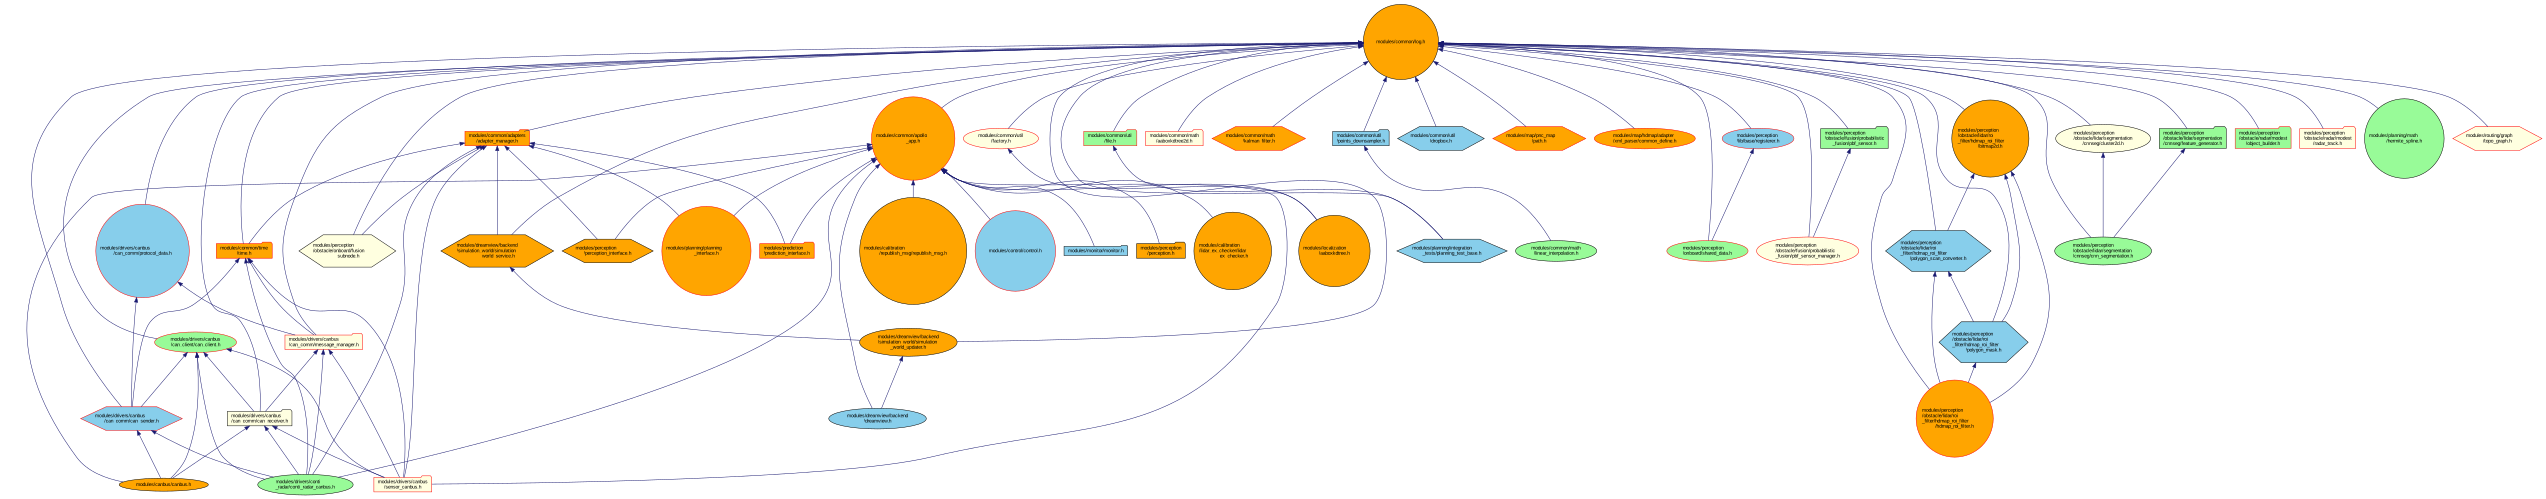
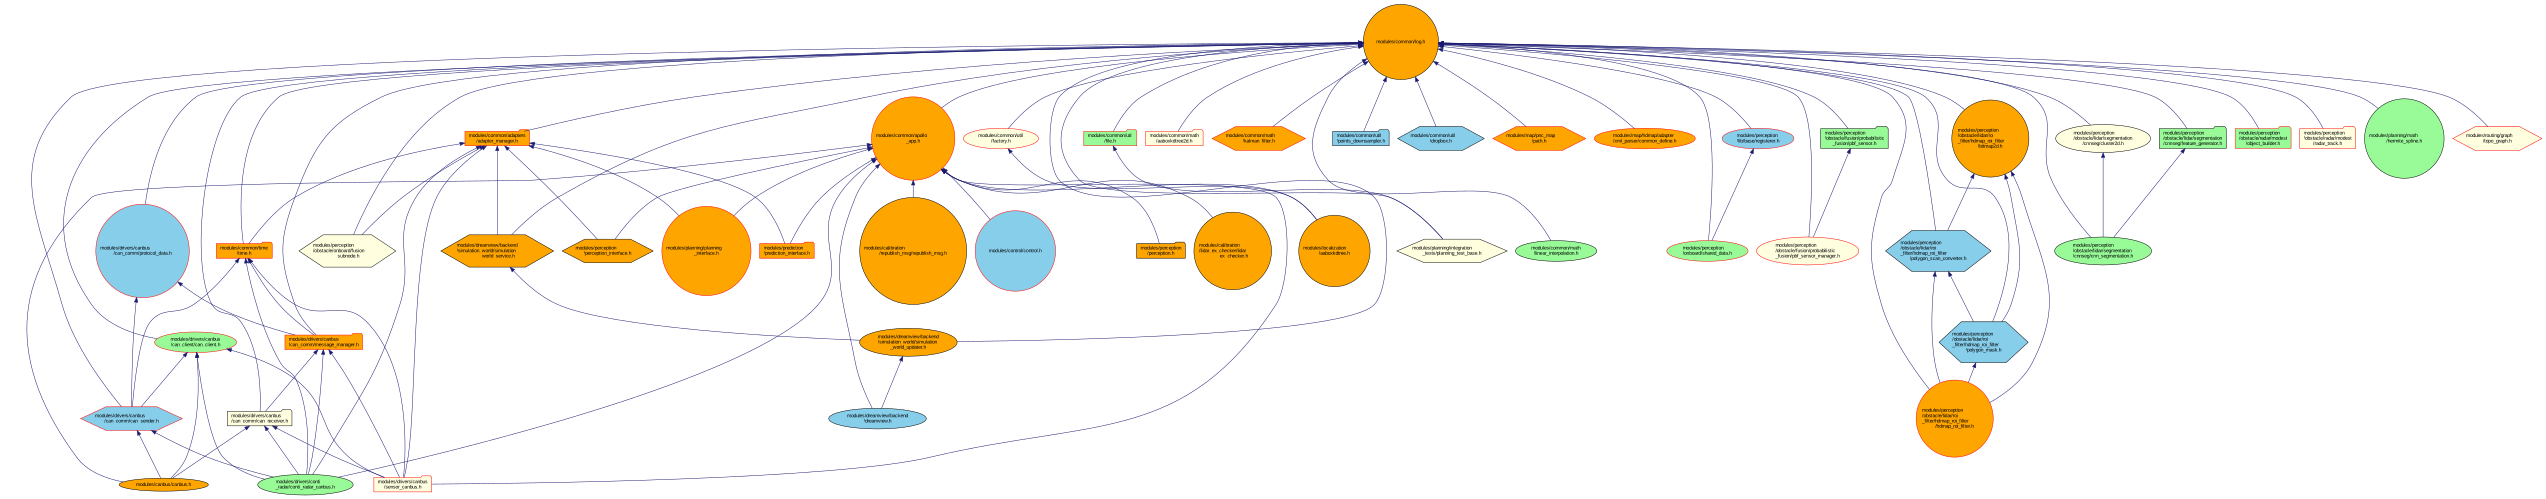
  digraph {
    fontname="Liberation Sans"
    node [color=black fillcolor=orange fontname="Liberation Sans" fontsize=10 shape=folder style=filled]
    edge [color=midnightblue dir=back fontname="Liberation Sans" fontsize=10 labelfontname=Helvetica labelfontsize=10 style=solid]
    n1 [fontcolor=black height=0.2 label="modules/common/log.h" shape=circle width=0.4]
    n2 [color=red height=0.2 label="modules/common/apollo\l_app.h" shape=circle width=0.4]
    n3 [color=red fillcolor=skyblue height=0.2 label="modules/drivers/canbus\l/can_comm/can_sender.h" shape=hexagon width=0.4]
    n4 [color=red height=0.2 label="modules/common/time\l/time.h" width=0.4]
-   n5 [color=red fillcolor=lightyellow height=0.2 label="modules/drivers/canbus\l/can_comm/message_manager.h" width=0.4]
+   n5 [color=red height=0.2 label="modules/drivers/canbus\l/can_comm/message_manager.h" width=0.4]
    n6 [fillcolor=lightyellow height=0.2 label="modules/drivers/canbus\l/can_comm/can_receiver.h" width=0.4]
    n7 [color=red fillcolor=palegreen height=0.2 label="modules/drivers/canbus\l/can_client/can_client.h" shape=ellipse width=0.4]
    n8 [color=red fillcolor=skyblue height=0.2 label="modules/drivers/canbus\l/can_comm/protocol_data.h" shape=circle width=0.4]
    n9 [color=red fillcolor=lightyellow height=0.2 label="modules/common/util\l/factory.h" shape=ellipse width=0.4]
    n10 [color=red fillcolor=palegreen height=0.2 label="modules/common/util\l/file.h" width=0.4]
-   n11 [fillcolor=skyblue height=0.2 label="modules/planning/integration\l_tests/planning_test_base.h" shape=hexagon width=0.4]
+   n11 [fillcolor=lightyellow height=0.2 label="modules/planning/integration\l_tests/planning_test_base.h" shape=hexagon width=0.4]
    n12 [color=red height=0.2 label="modules/common/adapters\l/adapter_manager.h" width=0.4]
    n13 [height=0.2 label="modules/dreamview/backend\l/simulation_world/simulation\l_world_service.h" shape=hexagon width=0.4]
    n14 [height=0.2 label="modules/dreamview/backend\l/simulation_world/simulation\l_world_updater.h" shape=ellipse width=0.4]
    n15 [fillcolor=lightyellow height=0.2 label="modules/perception\l/obstacle/onboard/fusion\l_subnode.h" shape=hexagon width=0.4]
    n16 [color=red fillcolor=lightyellow height=0.2 label="modules/common/math\l/aaboxkdtree2d.h" width=0.4]
    n17 [color=red height=0.2 label="modules/common/math\l/kalman_filter.h" shape=hexagon width=0.4]
    n18 [fillcolor=palegreen height=0.2 label="modules/common/math\l/linear_interpolation.h" shape=ellipse width=0.4]
    n19 [fillcolor=skyblue height=0.2 label="modules/common/util\l/dropbox.h" shape=hexagon width=0.4]
    n20 [fillcolor=skyblue height=0.2 label="modules/common/util\l/points_downsampler.h" width=0.4]
    n21 [color=red height=0.2 label="modules/map/pnc_map\l/path.h" shape=hexagon width=0.4]
    n22 [color=red height=0.2 label="modules/map/hdmap/adapter\l/xml_parser/common_define.h" shape=ellipse width=0.4]
    n23 [color=red fillcolor=skyblue height=0.2 label="modules/perception\l/lib/base/registerer.h" shape=ellipse width=0.4]
    n24 [color=red fillcolor=palegreen height=0.2 label="modules/perception\l/onboard/shared_data.h" shape=ellipse width=0.4]
    n25 [fillcolor=palegreen height=0.2 label="modules/perception\l/obstacle/fusion/probabilistic\l_fusion/pbf_sensor.h" width=0.4]
    n26 [color=red fillcolor=lightyellow height=0.2 label="modules/perception\l/obstacle/fusion/probabilistic\l_fusion/pbf_sensor_manager.h" shape=ellipse width=0.4]
    n27 [height=0.2 label="modules/perception\l/obstacle/lidar/roi\l_filter/hdmap_roi_filter\l/bitmap2d.h" shape=circle width=0.4]
    n28 [color=red height=0.2 label="modules/perception\l/obstacle/lidar/roi\l_filter/hdmap_roi_filter\l/hdmap_roi_filter.h" shape=circle width=0.4]
    n29 [fillcolor=skyblue height=0.2 label="modules/perception\l/obstacle/lidar/roi\l_filter/hdmap_roi_filter\l/polygon_mask.h" shape=hexagon width=0.4]
    n30 [fillcolor=skyblue height=0.2 label="modules/perception\l/obstacle/lidar/roi\l_filter/hdmap_roi_filter\l/polygon_scan_converter.h" shape=hexagon width=0.4]
    n31 [fillcolor=lightyellow height=0.2 label="modules/perception\l/obstacle/lidar/segmentation\l/cnnseg/cluster2d.h" shape=ellipse width=0.4]
    n32 [fillcolor=palegreen height=0.2 label="modules/perception\l/obstacle/lidar/segmentation\l/cnnseg/cnn_segmentation.h" shape=ellipse width=0.4]
    n33 [fillcolor=palegreen height=0.2 label="modules/perception\l/obstacle/lidar/segmentation\l/cnnseg/feature_generator.h" width=0.4]
    n34 [color=red fillcolor=palegreen height=0.2 label="modules/perception\l/obstacle/radar/modest\l/object_builder.h" width=0.4]
    n35 [color=red fillcolor=lightyellow height=0.2 label="modules/perception\l/obstacle/radar/modest\l/radar_track.h" width=0.4]
    n36 [fillcolor=palegreen height=0.2 label="modules/planning/math\l/hermite_spline.h" shape=circle width=0.4]
    n37 [color=red fillcolor=lightyellow height=0.2 label="modules/routing/graph\l/topo_graph.h" shape=hexagon width=0.4]
    n38 [height=0.2 label="modules/calibration\l/lidar_ex_checker/lidar\l_ex_checker.h" shape=circle width=0.4]
    n39 [height=0.2 label="modules/calibration\l/republish_msg/republish_msg.h" shape=circle width=0.4]
    n40 [height=0.2 label="modules/canbus/canbus.h" shape=ellipse width=0.4]
    n41 [color=red fillcolor=skyblue height=0.2 label="modules/control/control.h" shape=circle width=0.4]
    n42 [fillcolor=skyblue height=0.2 label="modules/dreamview/backend\l/dreamview.h" shape=ellipse width=0.4]
    n43 [color=red fillcolor=lightyellow height=0.2 label="modules/drivers/canbus\l/sensor_canbus.h" width=0.4]
    n44 [fillcolor=palegreen height=0.2 label="modules/drivers/conti\l_radar/conti_radar_canbus.h" shape=ellipse width=0.4]
    n45 [height=0.2 label="modules/localization\l/aaboxkdtree.h" shape=circle width=0.4]
-   n46 [fillcolor=skyblue height=0.2 label="modules/monitor/monitor.h" width=0.4]
    n47 [height=0.2 label="modules/perception\l/perception.h" width=0.4]
    n48 [height=0.2 label="modules/perception\l/perception_interface.h" shape=hexagon width=0.4]
    n49 [color=red height=0.2 label="modules/planning/planning\l_interface.h" shape=circle width=0.4]
    n50 [color=red height=0.2 label="modules/prediction\l/prediction_interface.h" width=0.4]
    n1 -> n2
    n1 -> n3
    n1 -> n4
    n1 -> n5
    n1 -> n6
    n1 -> n7
    n1 -> n8
    n1 -> n9
    n1 -> n10
    n1 -> n11
    n1 -> n12
    n1 -> n13
    n1 -> n14
    n1 -> n15
    n1 -> n16
    n1 -> n17
-   n20 -> n18
+   n1 -> n18
    n1 -> n19
    n1 -> n20
    n1 -> n21
    n1 -> n22
    n1 -> n23
    n1 -> n24
    n1 -> n25
    n1 -> n26
    n1 -> n27
    n1 -> n28
    n1 -> n29
    n1 -> n30
    n1 -> n31
    n1 -> n32
    n1 -> n33
    n1 -> n34
    n1 -> n35
    n1 -> n36
    n1 -> n37
    n2 -> n38
    n2 -> n39
    n2 -> n40
    n2 -> n41
    n2 -> n42
    n2 -> n43
    n2 -> n44
    n2 -> n45
-   n2 -> n46
    n2 -> n47
    n2 -> n48
    n2 -> n49
    n2 -> n50
    n3 -> n40
    n3 -> n44
    n4 -> n3
    n4 -> n5
    n4 -> n43
    n4 -> n44
    n5 -> n6
    n5 -> n43
    n5 -> n44
    n6 -> n40
    n6 -> n43
    n6 -> n44
    n7 -> n3
-   n7 -> n6
    n7 -> n40
    n7 -> n43
    n7 -> n44
    n8 -> n3
    n8 -> n5
    n9 -> n45
    n10 -> n11
    n12 -> n4
    n12 -> n13
    n12 -> n15
    n12 -> n43
    n12 -> n44
    n12 -> n48
    n12 -> n49
    n12 -> n50
    n13 -> n14
    n14 -> n42
    n23 -> n24
    n25 -> n26
    n27 -> n28
    n27 -> n29
    n27 -> n30
    n29 -> n28
    n30 -> n28
    n30 -> n29
    n31 -> n32
    n33 -> n32
  }
